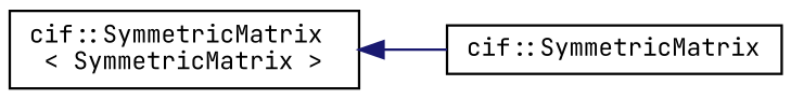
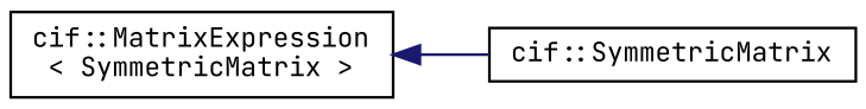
  digraph {
    rankdir=LR
    fontname="JetBrains Mono"
    node [color=black fillcolor=white fontname="JetBrains Mono" fontsize=10 shape=record style=filled]
-   n1 [height=0.2 label="cif::SymmetricMatrix\l\< SymmetricMatrix \>" width=0.4]
+   n1 [height=0.2 label="cif::MatrixExpression\l\< SymmetricMatrix \>" width=0.4]
    n2 [height=0.2 label="cif::SymmetricMatrix" width=0.4]
    n1 -> n2 [color=midnightblue dir=back fontname="JetBrains Mono" fontsize=10 labelfontname=Helvetica labelfontsize=10 style=solid]
  }
